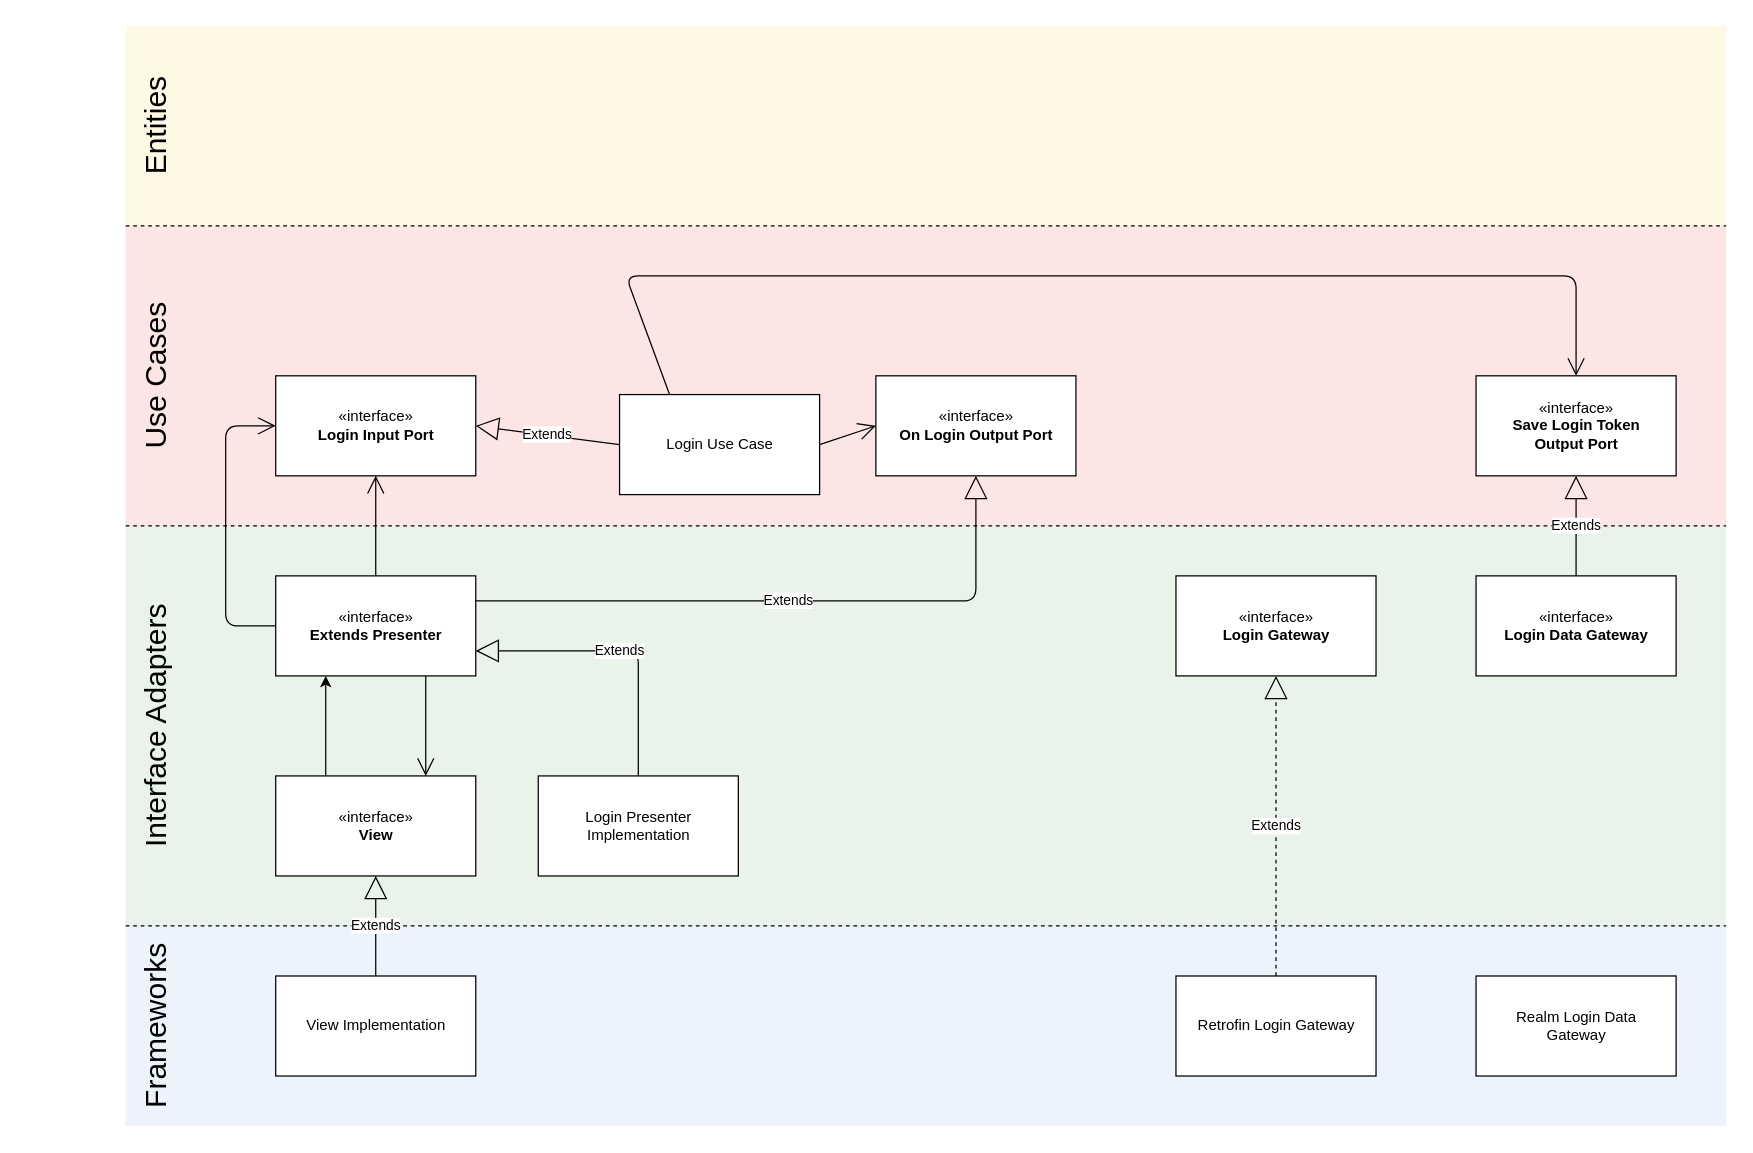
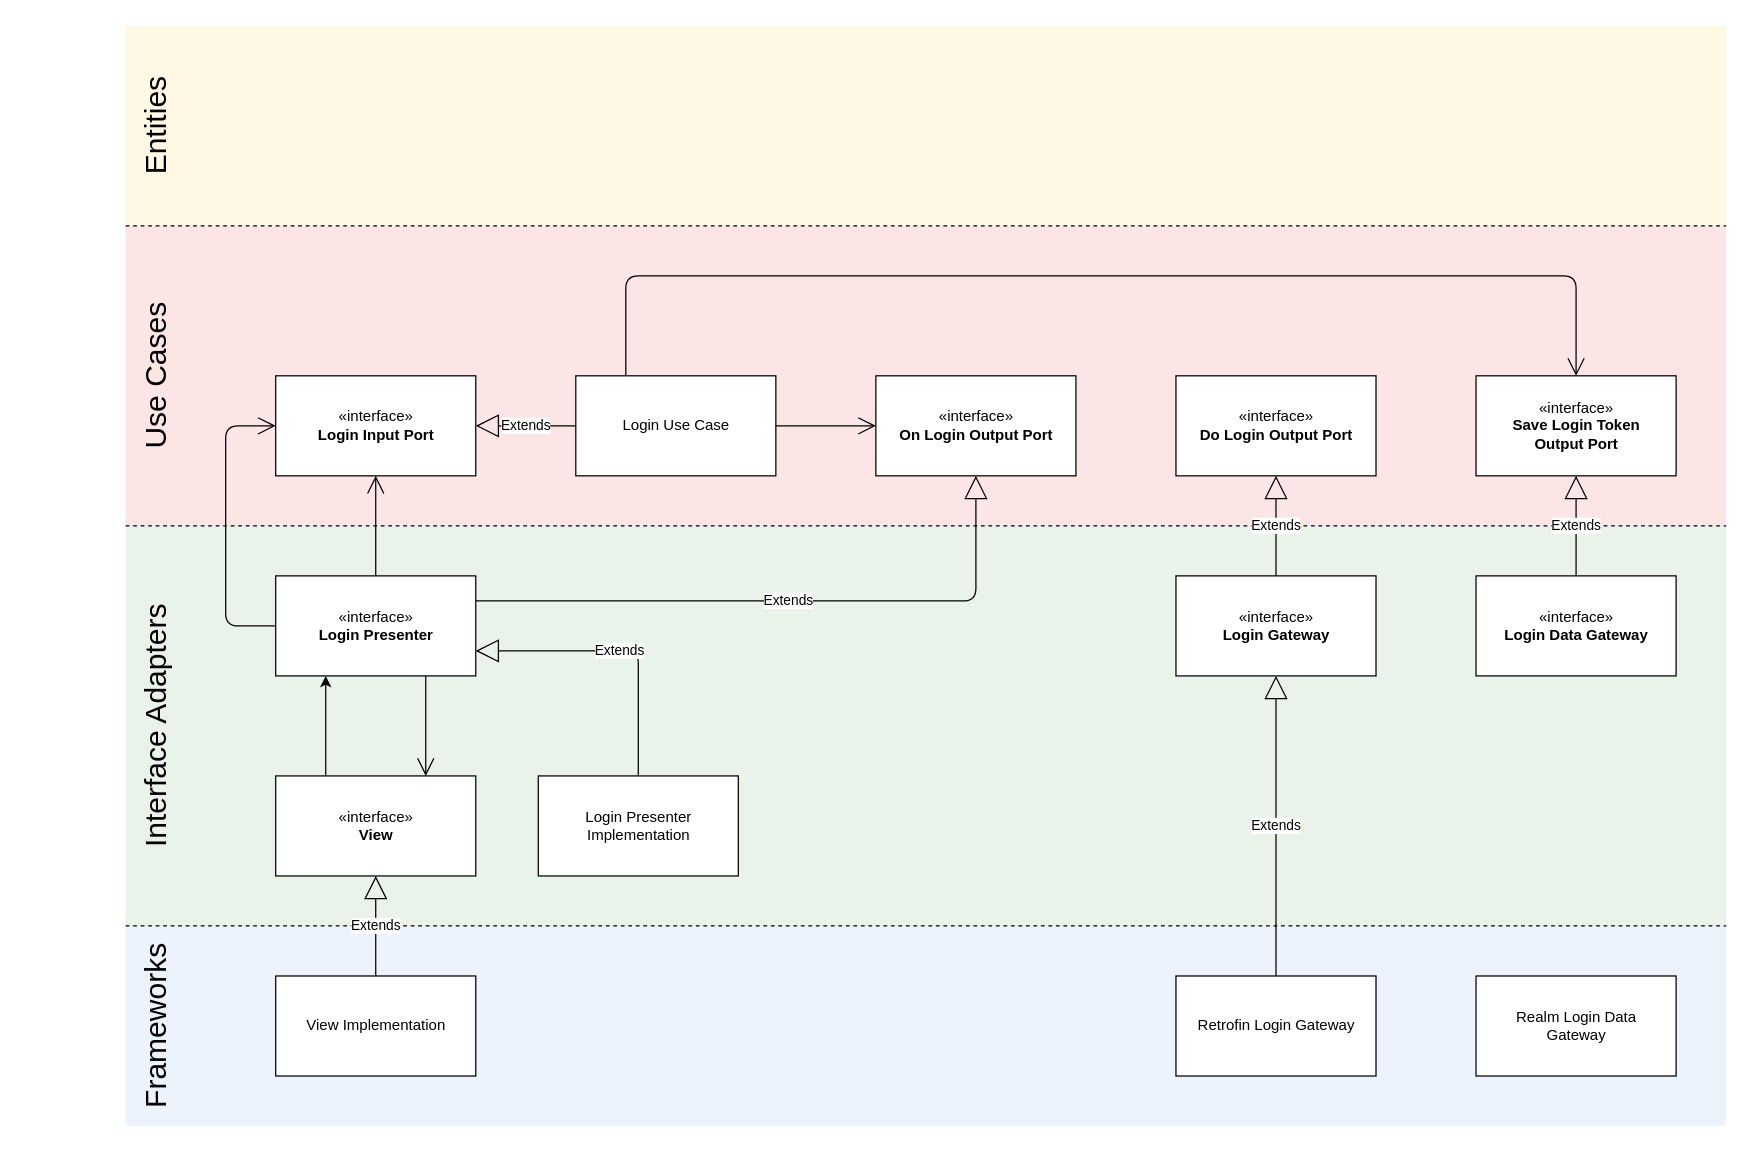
  <mxCell id="0" />
  <mxCell id="1" parent="0" />
  <mxCell id="2" value="" style="rounded=0;whiteSpace=wrap;html=1;opacity=50;fillColor=#dae8fc;strokeColor=none;" parent="1" vertex="1"><mxGeometry y="740" width="1280" height="160" as="geometry" x="100" /></mxCell>
  <mxCell id="3" value="" style="rounded=0;whiteSpace=wrap;html=1;opacity=50;fillColor=#d5e8d4;strokeColor=none;" parent="1" vertex="1"><mxGeometry y="420" width="1280" height="320" as="geometry" x="100" /></mxCell>
  <mxCell id="4" value="" style="rounded=0;whiteSpace=wrap;html=1;opacity=50;fillColor=#f8cecc;strokeColor=none;" parent="1" vertex="1"><mxGeometry y="180" width="1280" height="240" as="geometry" x="100" /></mxCell>
  <mxCell id="5" value="" style="rounded=0;whiteSpace=wrap;html=1;fillColor=#fff2cc;strokeColor=none;opacity=50;" parent="1" vertex="1"><mxGeometry width="1280" height="160" as="geometry" x="100" y="20" /></mxCell>
  <mxCell id="6" value="" style="endArrow=none;dashed=1;html=1;" parent="1" edge="1"><mxGeometry width="50" height="50" relative="1" as="geometry"><mxPoint y="740" as="sourcePoint" x="100" /><mxPoint x="1380" y="740" as="targetPoint" /></mxGeometry></mxCell>
  <mxCell id="7" value="" style="endArrow=none;dashed=1;html=1;" parent="1" edge="1"><mxGeometry width="50" height="50" relative="1" as="geometry"><mxPoint y="420" as="sourcePoint" x="100" /><mxPoint x="1380" y="420" as="targetPoint" /></mxGeometry></mxCell>
  <mxCell id="8" value="&lt;font style=&quot;font-size: 24px&quot;&gt;Entities&lt;/font&gt;" style="text;html=1;strokeColor=none;fillColor=none;align=center;verticalAlign=middle;whiteSpace=wrap;rounded=0;autosize=1;rotation=-90;" parent="1" vertex="1"><mxGeometry x="80" y="90" width="90" height="20" as="geometry" /></mxCell>
  <mxCell id="9" value="" style="endArrow=none;dashed=1;html=1;" parent="1" edge="1"><mxGeometry width="50" height="50" relative="1" as="geometry"><mxPoint y="180" as="sourcePoint" x="100" /><mxPoint x="1380" y="180" as="targetPoint" /></mxGeometry></mxCell>
- <mxCell id="10" value="Login Use Case" style="html=1;" parent="1" vertex="1"><mxGeometry x="495" y="315" width="160" height="80" as="geometry" /></mxCell>
+ <mxCell id="10" value="Login Use Case" style="html=1;" parent="1" vertex="1"><mxGeometry x="460" y="300" width="160" height="80" as="geometry" /></mxCell>
  <mxCell id="11" value="«interface»&lt;br&gt;&lt;b&gt;Login Input Port&lt;/b&gt;" style="html=1;" parent="1" vertex="1"><mxGeometry x="220" y="300" width="160" height="80" as="geometry" /></mxCell>
  <mxCell id="12" value="Extends" style="endArrow=block;endSize=16;endFill=0;html=1;exitX=0;exitY=0.5;exitDx=0;exitDy=0;entryX=1;entryY=0.5;entryDx=0;entryDy=0;" parent="1" source="10" target="11" edge="1"><mxGeometry width="160" relative="1" as="geometry"><mxPoint x="340" y="480" as="sourcePoint" /><mxPoint x="500" y="480" as="targetPoint" /></mxGeometry></mxCell>
+ <mxCell id="13" value="«interface»&lt;br&gt;&lt;b&gt;Do Login Output Port&lt;/b&gt;" style="html=1;" parent="1" vertex="1"><mxGeometry x="940" y="300" width="160" height="80" as="geometry" /></mxCell>
  <mxCell id="14" value="«interface»&lt;br&gt;&lt;b&gt;Save Login Token&lt;br&gt;Output Port&lt;br&gt;&lt;/b&gt;" style="html=1;" parent="1" vertex="1"><mxGeometry x="1180" y="300" width="160" height="80" as="geometry" /></mxCell>
- <mxCell id="15" value="«interface»&lt;br&gt;&lt;b&gt;Extends Presenter&lt;/b&gt;" style="html=1;" parent="1" vertex="1"><mxGeometry x="220" y="460" width="160" height="80" as="geometry" /></mxCell>
+ <mxCell id="15" value="«interface»&lt;br&gt;&lt;b&gt;Login Presenter&lt;/b&gt;" style="html=1;" parent="1" vertex="1"><mxGeometry x="220" y="460" width="160" height="80" as="geometry" /></mxCell>
  <mxCell id="16" value="«interface»&lt;br&gt;&lt;b&gt;On Login Output Port&lt;/b&gt;" style="html=1;" parent="1" vertex="1"><mxGeometry x="700" y="300" width="160" height="80" as="geometry" /></mxCell>
  <mxCell id="17" value="" style="endArrow=open;endFill=1;endSize=12;html=1;exitX=1;exitY=0.5;exitDx=0;exitDy=0;entryX=0;entryY=0.5;entryDx=0;entryDy=0;" parent="1" source="10" target="16" edge="1"><mxGeometry width="160" relative="1" as="geometry"><mxPoint x="620" y="460" as="sourcePoint" /><mxPoint x="780" y="460" as="targetPoint" /></mxGeometry></mxCell>
  <mxCell id="18" value="" style="endArrow=open;endFill=1;endSize=12;html=1;exitX=0.25;exitY=0;exitDx=0;exitDy=0;entryX=0.5;entryY=0;entryDx=0;entryDy=0;" parent="1" source="10" target="14" edge="1"><mxGeometry width="160" relative="1" as="geometry"><mxPoint x="500" y="240" as="sourcePoint" /><mxPoint x="660" y="240" as="targetPoint" /><Array as="points"><mxPoint x="500" y="220" /><mxPoint x="1260" y="220" /></Array></mxGeometry></mxCell>
  <mxCell id="19" value="«interface»&lt;br&gt;&lt;b&gt;Login Gateway&lt;/b&gt;" style="html=1;" parent="1" vertex="1"><mxGeometry x="940" y="460" width="160" height="80" as="geometry" /></mxCell>
  <mxCell id="20" value="«interface»&lt;br&gt;&lt;b&gt;Login Data Gateway&lt;/b&gt;" style="html=1;" parent="1" vertex="1"><mxGeometry x="1180" y="460" width="160" height="80" as="geometry" /></mxCell>
  <mxCell id="21" value="" style="endArrow=open;endFill=1;endSize=12;html=1;exitX=0.5;exitY=0;exitDx=0;exitDy=0;entryX=0.5;entryY=1;entryDx=0;entryDy=0;" parent="1" source="15" target="11" edge="1"><mxGeometry width="160" relative="1" as="geometry"><mxPoint x="400" y="760" as="sourcePoint" /><mxPoint x="300" y="540" as="targetPoint" /></mxGeometry></mxCell>
  <mxCell id="22" value="«interface»&lt;br&gt;&lt;b&gt;View&lt;/b&gt;" style="html=1;" parent="1" vertex="1"><mxGeometry x="220" y="620" width="160" height="80" as="geometry" /></mxCell>
  <mxCell id="23" value="Login Presenter&lt;br&gt;Implementation" style="html=1;" parent="1" vertex="1"><mxGeometry x="430" y="620" width="160" height="80" as="geometry" /></mxCell>
  <mxCell id="24" value="View Implementation" style="html=1;" parent="1" vertex="1"><mxGeometry x="220" y="780" width="160" height="80" as="geometry" /></mxCell>
  <mxCell id="25" value="Extends" style="endArrow=block;endSize=16;endFill=0;html=1;exitX=0.5;exitY=0;exitDx=0;exitDy=0;entryX=0.5;entryY=1;entryDx=0;entryDy=0;" parent="1" source="24" target="22" edge="1"><mxGeometry width="160" relative="1" as="geometry"><mxPoint x="430" y="870" as="sourcePoint" /><mxPoint x="590" y="870" as="targetPoint" /></mxGeometry></mxCell>
  <mxCell id="26" value="Retrofin Login&amp;nbsp;Gateway" style="html=1;" parent="1" vertex="1"><mxGeometry x="940" y="780" width="160" height="80" as="geometry" /></mxCell>
- <mxCell id="27" value="Extends" style="endArrow=block;endSize=16;endFill=0;html=1;exitX=0.5;exitY=0;exitDx=0;exitDy=0;entryX=0.5;entryY=1;entryDx=0;entryDy=0;dashed=1;" parent="1" source="26" target="19" edge="1"><mxGeometry width="160" relative="1" as="geometry"><mxPoint x="990" y="660" as="sourcePoint" /><mxPoint x="1150" y="660" as="targetPoint" /></mxGeometry></mxCell>
+ <mxCell id="27" value="Extends" style="endArrow=block;endSize=16;endFill=0;html=1;exitX=0.5;exitY=0;exitDx=0;exitDy=0;entryX=0.5;entryY=1;entryDx=0;entryDy=0;" parent="1" source="26" target="19" edge="1"><mxGeometry width="160" relative="1" as="geometry"><mxPoint x="990" y="660" as="sourcePoint" /><mxPoint x="1150" y="660" as="targetPoint" /></mxGeometry></mxCell>
  <mxCell id="28" value="Realm Login Data&lt;br&gt;Gateway" style="html=1;" parent="1" vertex="1"><mxGeometry x="1180" y="780" width="160" height="80" as="geometry" /></mxCell>
  <mxCell id="29" value="&lt;font style=&quot;font-size: 24px&quot;&gt;Interface Adapters&lt;/font&gt;" style="text;html=1;strokeColor=none;fillColor=none;align=center;verticalAlign=middle;whiteSpace=wrap;rounded=0;autosize=1;rotation=-90;" parent="1" vertex="1"><mxGeometry x="20" y="570" width="210" height="20" as="geometry" /></mxCell>
  <mxCell id="30" value="&lt;font style=&quot;font-size: 24px&quot;&gt;Use Cases&lt;/font&gt;" style="text;html=1;strokeColor=none;fillColor=none;align=center;verticalAlign=middle;whiteSpace=wrap;rounded=0;autosize=1;rotation=-90;" parent="1" vertex="1"><mxGeometry x="60" y="290" width="130" height="20" as="geometry" /></mxCell>
  <mxCell id="31" value="&lt;font style=&quot;font-size: 24px&quot;&gt;Frameworks&lt;/font&gt;" style="text;html=1;strokeColor=none;fillColor=none;align=center;verticalAlign=middle;whiteSpace=wrap;rounded=0;autosize=1;rotation=-90;" parent="1" vertex="1"><mxGeometry x="50" y="810" width="150" height="20" as="geometry" /></mxCell>
  <mxCell id="32" value="" style="endArrow=classic;html=1;entryX=0.25;entryY=1;entryDx=0;entryDy=0;exitX=0.25;exitY=0;exitDx=0;exitDy=0;" parent="1" source="22" target="15" edge="1"><mxGeometry width="50" height="50" relative="1" as="geometry"><mxPoint x="140" y="590" as="sourcePoint" /><mxPoint x="190" y="540" as="targetPoint" /></mxGeometry></mxCell>
  <mxCell id="33" value="" style="endArrow=open;endFill=1;endSize=12;html=1;exitX=0.75;exitY=1;exitDx=0;exitDy=0;entryX=0.75;entryY=0;entryDx=0;entryDy=0;" parent="1" source="15" target="22" edge="1"><mxGeometry width="160" relative="1" as="geometry"><mxPoint x="450" y="550" as="sourcePoint" /><mxPoint x="610" y="550" as="targetPoint" /></mxGeometry></mxCell>
  <mxCell id="34" value="Extends" style="endArrow=block;endSize=16;endFill=0;html=1;exitX=0.5;exitY=0;exitDx=0;exitDy=0;entryX=1;entryY=0.75;entryDx=0;entryDy=0;" parent="1" source="23" target="15" edge="1"><mxGeometry width="160" relative="1" as="geometry"><mxPoint x="520" y="510" as="sourcePoint" /><mxPoint x="680" y="510" as="targetPoint" /><Array as="points"><mxPoint x="510" y="520" /></Array></mxGeometry></mxCell>
  <mxCell id="35" value="Extends" style="endArrow=block;endSize=16;endFill=0;html=1;exitX=1;exitY=0.25;exitDx=0;exitDy=0;entryX=0.5;entryY=1;entryDx=0;entryDy=0;" parent="1" source="15" target="16" edge="1"><mxGeometry width="160" relative="1" as="geometry"><mxPoint x="590" y="460" as="sourcePoint" /><mxPoint x="750" y="460" as="targetPoint" /><Array as="points"><mxPoint x="780" y="480" /></Array></mxGeometry></mxCell>
  <mxCell id="36" value="" style="endArrow=open;endFill=1;endSize=12;html=1;exitX=0;exitY=0.5;exitDx=0;exitDy=0;entryX=0;entryY=0.5;entryDx=0;entryDy=0;" parent="1" source="15" target="11" edge="1"><mxGeometry width="160" relative="1" as="geometry"><mxPoint x="110" y="500" as="sourcePoint" /><mxPoint x="270" y="500" as="targetPoint" /><Array as="points"><mxPoint x="180" y="500" /><mxPoint x="180" y="340" /></Array></mxGeometry></mxCell>
+ <mxCell id="37" value="Extends" style="endArrow=block;endSize=16;endFill=0;html=1;entryX=0.5;entryY=1;entryDx=0;entryDy=0;exitX=0.5;exitY=0;exitDx=0;exitDy=0;" parent="1" source="19" target="13" edge="1"><mxGeometry width="160" relative="1" as="geometry"><mxPoint x="790" y="530" as="sourcePoint" /><mxPoint x="950" y="530" as="targetPoint" /></mxGeometry></mxCell>
  <mxCell id="38" value="Extends" style="endArrow=block;endSize=16;endFill=0;html=1;entryX=0.5;entryY=1;entryDx=0;entryDy=0;exitX=0.5;exitY=0;exitDx=0;exitDy=0;" parent="1" source="20" target="14" edge="1"><mxGeometry width="160" relative="1" as="geometry"><mxPoint x="790" y="570" as="sourcePoint" /><mxPoint x="950" y="570" as="targetPoint" /></mxGeometry></mxCell>
